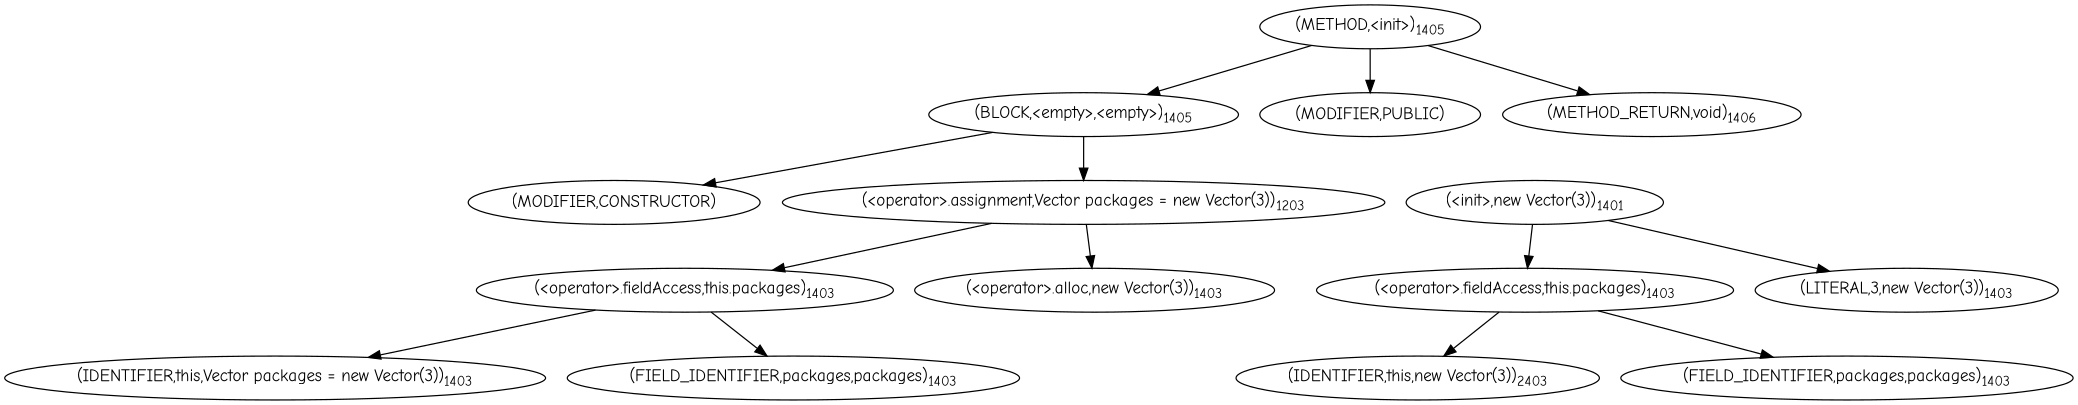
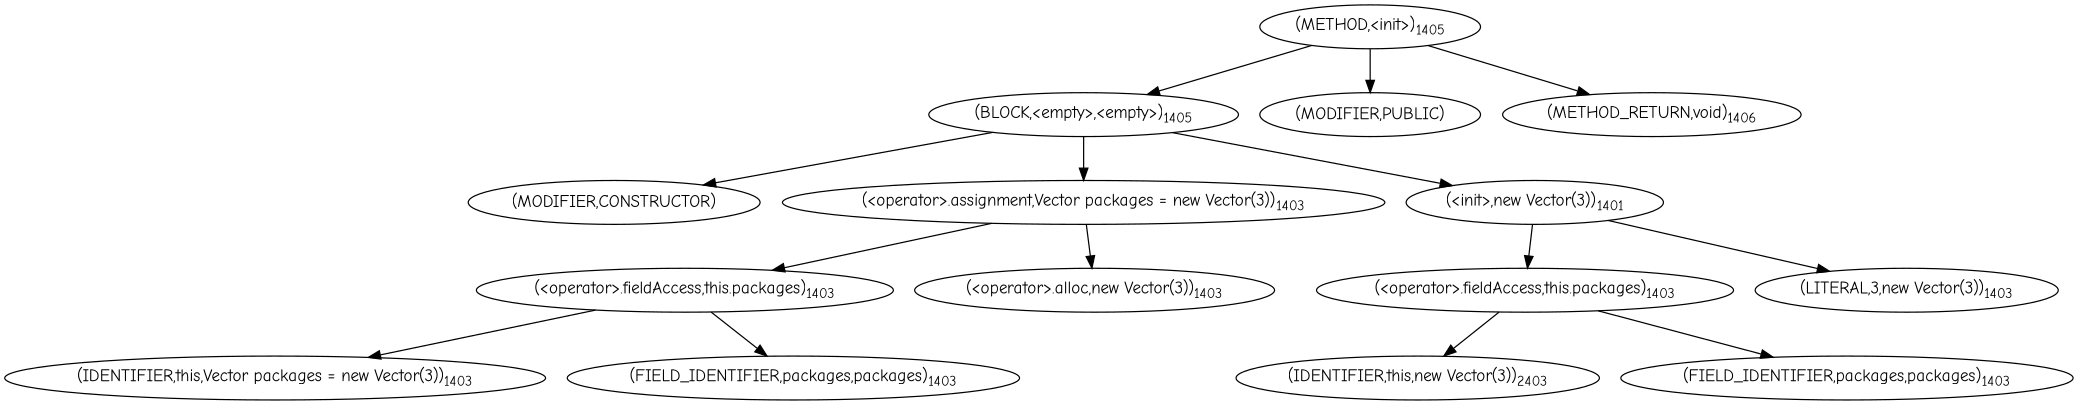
  digraph {
    fontname="Comic Neue"
    node [fontname="Comic Neue"]
    edge [fontname="Comic Neue"]
    n1 [label=<(METHOD,&lt;init&gt;)<SUB>1405</SUB>>]
    n2 [label=<(BLOCK,&lt;empty&gt;,&lt;empty&gt;)<SUB>1405</SUB>>]
    n3 [label=<(MODIFIER,PUBLIC)>]
    n4 [label=<(METHOD_RETURN,void)<SUB>1406</SUB>>]
    n5 [label=<(MODIFIER,CONSTRUCTOR)>]
-   n6 [label=<(&lt;operator&gt;.assignment,Vector packages = new Vector(3))<SUB>1203</SUB>>]
+   n6 [label=<(&lt;operator&gt;.assignment,Vector packages = new Vector(3))<SUB>1403</SUB>>]
    n7 [label=<(&lt;init&gt;,new Vector(3))<SUB>1401</SUB>>]
    n8 [label=<(&lt;operator&gt;.fieldAccess,this.packages)<SUB>1403</SUB>>]
    n9 [label=<(&lt;operator&gt;.alloc,new Vector(3))<SUB>1403</SUB>>]
    n10 [label=<(&lt;operator&gt;.fieldAccess,this.packages)<SUB>1403</SUB>>]
    n11 [label=<(LITERAL,3,new Vector(3))<SUB>1403</SUB>>]
    n12 [label=<(IDENTIFIER,this,Vector packages = new Vector(3))<SUB>1403</SUB>>]
    n13 [label=<(FIELD_IDENTIFIER,packages,packages)<SUB>1403</SUB>>]
    n14 [label=<(IDENTIFIER,this,new Vector(3))<SUB>2403</SUB>>]
    n15 [label=<(FIELD_IDENTIFIER,packages,packages)<SUB>1403</SUB>>]
    n1 -> n2
    n1 -> n3
    n1 -> n4
    n2 -> n5
    n2 -> n6
+   n2 -> n7
    n6 -> n8
    n6 -> n9
    n7 -> n10
    n7 -> n11
    n8 -> n12
    n8 -> n13
    n10 -> n14
    n10 -> n15
  }
